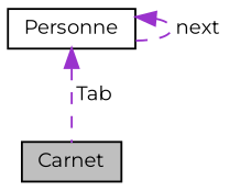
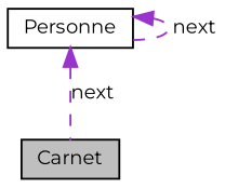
  digraph {
    fontname=Montserrat
    node [color=black fontname=Montserrat fontsize=10 shape=record style=filled]
    edge [color=darkorchid3 dir=back fontname=Montserrat fontsize=10 labelfontname=Helvetica labelfontsize=10 style=dashed]
    n1 [fillcolor=grey75 fontcolor=black height=0.2 label=Carnet width=0.4]
    n2 [fillcolor=white height=0.2 label=Personne width=0.4]
-   n2 -> n1 [label=" Tab"]
+   n2 -> n1 [label=" next"]
    n2 -> n2 [label=" next"]
  }
